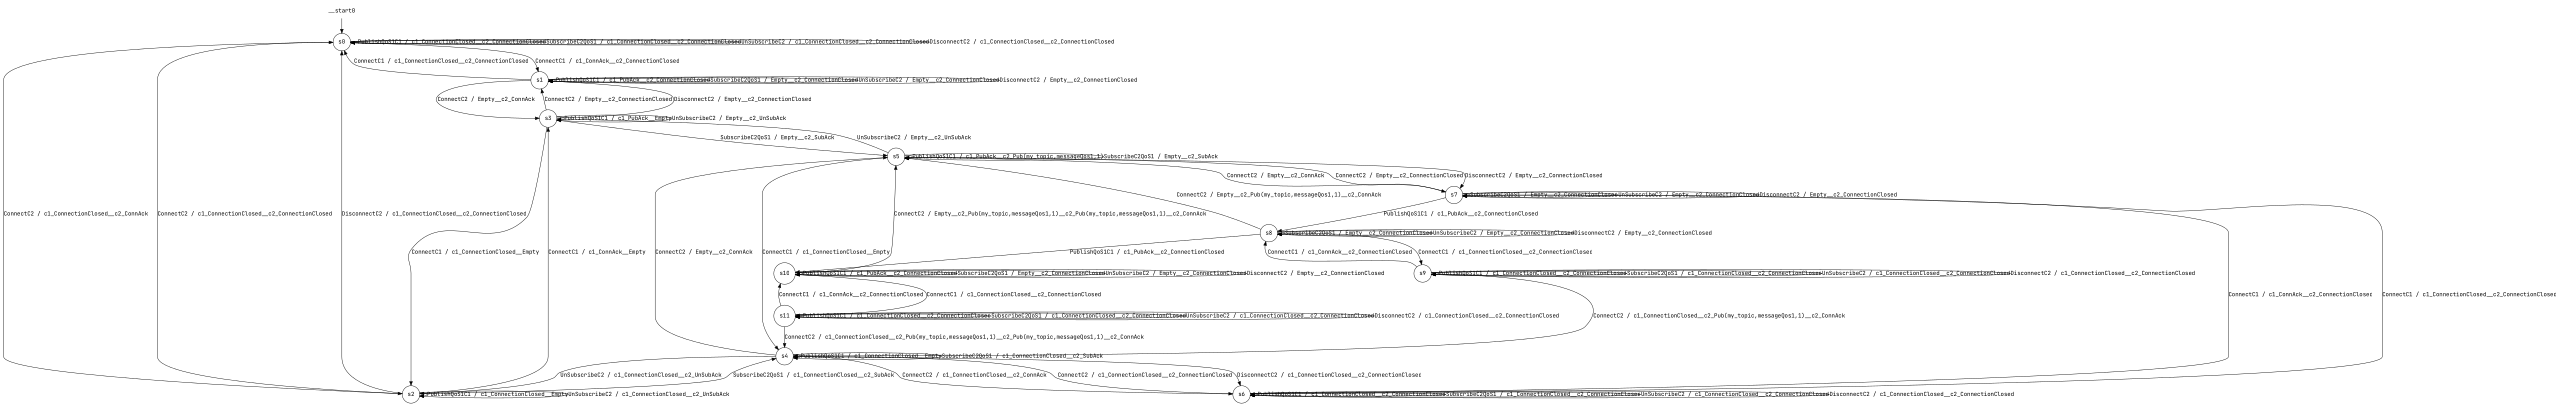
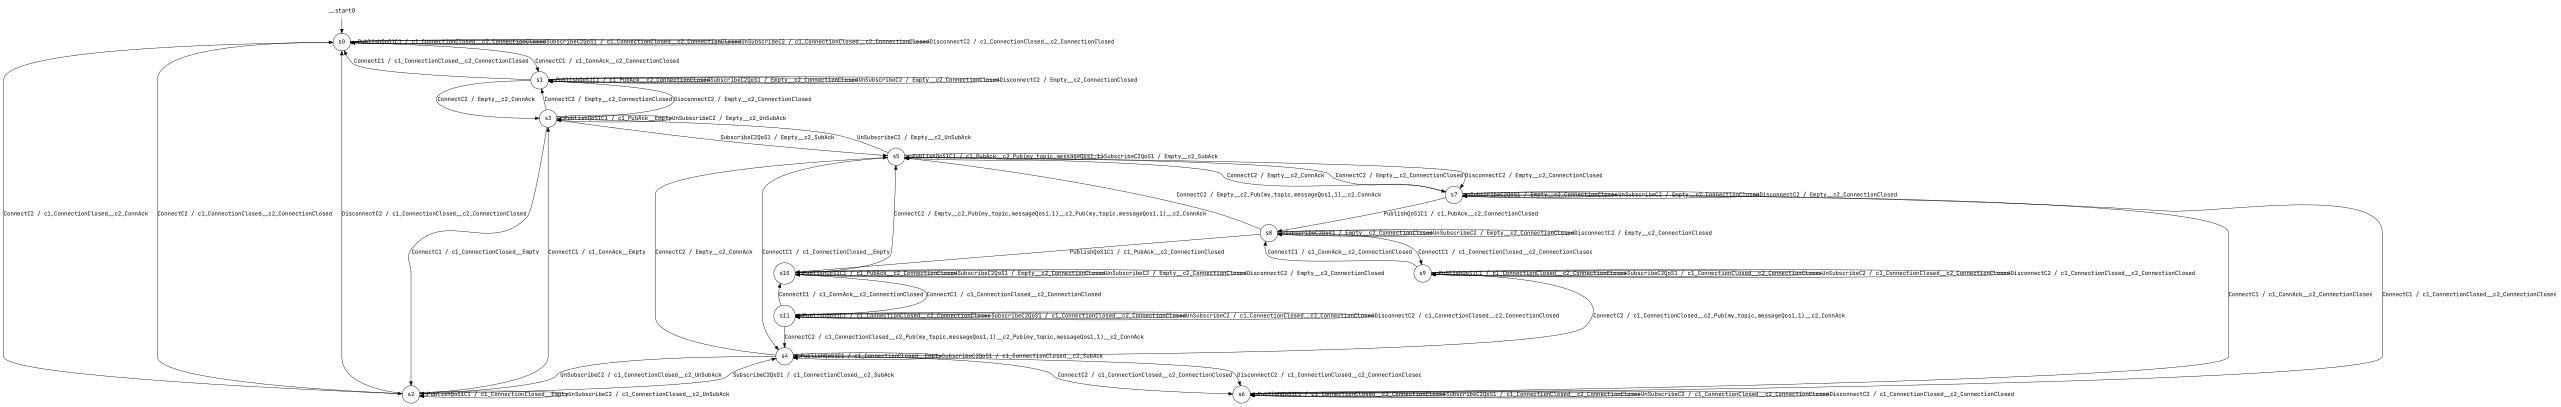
  digraph {
    fontname="JetBrains Mono"
    node [fontname="JetBrains Mono" shape=circle]
    edge [fontname="JetBrains Mono"]
    __start0 [shape=none]
    n2 [label=s0]
    n3 [label=s1]
    n4 [label=s2]
    n5 [label=s3]
    n6 [label=s4]
    n7 [label=s5]
    n8 [label=s6]
    n9 [label=s7]
    n10 [label=s8]
    n11 [label=s9]
    n12 [label=s10]
    n13 [label=s11]
    __start0 -> n2
    n2 -> n2 [label="PublishQoS1C1 / c1_ConnectionClosed__c2_ConnectionClosed"]
    n2 -> n2 [label="SubscribeC2QoS1 / c1_ConnectionClosed__c2_ConnectionClosed"]
    n2 -> n2 [label="UnSubscribeC2 / c1_ConnectionClosed__c2_ConnectionClosed"]
    n2 -> n2 [label="DisconnectC2 / c1_ConnectionClosed__c2_ConnectionClosed"]
    n2 -> n3 [label="ConnectC1 / c1_ConnAck__c2_ConnectionClosed"]
    n2 -> n4 [label="ConnectC2 / c1_ConnectionClosed__c2_ConnAck"]
    n3 -> n2 [label="ConnectC1 / c1_ConnectionClosed__c2_ConnectionClosed"]
    n3 -> n3 [label="PublishQoS1C1 / c1_PubAck__c2_ConnectionClosed"]
    n3 -> n3 [label="SubscribeC2QoS1 / Empty__c2_ConnectionClosed"]
    n3 -> n3 [label="UnSubscribeC2 / Empty__c2_ConnectionClosed"]
    n3 -> n3 [label="DisconnectC2 / Empty__c2_ConnectionClosed"]
    n3 -> n5 [label="ConnectC2 / Empty__c2_ConnAck"]
    n4 -> n2 [label="ConnectC2 / c1_ConnectionClosed__c2_ConnectionClosed"]
    n4 -> n2 [label="DisconnectC2 / c1_ConnectionClosed__c2_ConnectionClosed"]
    n4 -> n4 [label="PublishQoS1C1 / c1_ConnectionClosed__Empty"]
    n4 -> n4 [label="UnSubscribeC2 / c1_ConnectionClosed__c2_UnSubAck"]
    n4 -> n5 [label="ConnectC1 / c1_ConnAck__Empty"]
    n4 -> n6 [label="SubscribeC2QoS1 / c1_ConnectionClosed__c2_SubAck"]
    n5 -> n3 [label="ConnectC2 / Empty__c2_ConnectionClosed"]
    n5 -> n3 [label="DisconnectC2 / Empty__c2_ConnectionClosed"]
    n5 -> n4 [label="ConnectC1 / c1_ConnectionClosed__Empty"]
    n5 -> n5 [label="PublishQoS1C1 / c1_PubAck__Empty"]
    n5 -> n5 [label="UnSubscribeC2 / Empty__c2_UnSubAck"]
    n5 -> n7 [label="SubscribeC2QoS1 / Empty__c2_SubAck"]
    n6 -> n4 [label="UnSubscribeC2 / c1_ConnectionClosed__c2_UnSubAck"]
    n6 -> n6 [label="PublishQoS1C1 / c1_ConnectionClosed__Empty"]
    n6 -> n6 [label="SubscribeC2QoS1 / c1_ConnectionClosed__c2_SubAck"]
    n6 -> n7 [label="ConnectC2 / Empty__c2_ConnAck"]
    n6 -> n8 [label="ConnectC2 / c1_ConnectionClosed__c2_ConnectionClosed"]
    n6 -> n8 [label="DisconnectC2 / c1_ConnectionClosed__c2_ConnectionClosed"]
    n7 -> n5 [label="UnSubscribeC2 / Empty__c2_UnSubAck"]
    n7 -> n6 [label="ConnectC1 / c1_ConnectionClosed__Empty"]
    n7 -> n7 [label="PublishQoS1C1 / c1_PubAck__c2_Pub(my_topic,messageQos1,1)"]
    n7 -> n7 [label="SubscribeC2QoS1 / Empty__c2_SubAck"]
    n7 -> n9 [label="ConnectC2 / Empty__c2_ConnectionClosed"]
    n7 -> n9 [label="DisconnectC2 / Empty__c2_ConnectionClosed"]
-   n8 -> n6 [label="ConnectC2 / c1_ConnectionClosed__c2_ConnAck"]
    n8 -> n8 [label="PublishQoS1C1 / c1_ConnectionClosed__c2_ConnectionClosed"]
    n8 -> n8 [label="SubscribeC2QoS1 / c1_ConnectionClosed__c2_ConnectionClosed"]
    n8 -> n8 [label="UnSubscribeC2 / c1_ConnectionClosed__c2_ConnectionClosed"]
    n8 -> n8 [label="DisconnectC2 / c1_ConnectionClosed__c2_ConnectionClosed"]
    n8 -> n9 [label="ConnectC1 / c1_ConnAck__c2_ConnectionClosed"]
    n9 -> n7 [label="ConnectC2 / Empty__c2_ConnAck"]
    n9 -> n8 [label="ConnectC1 / c1_ConnectionClosed__c2_ConnectionClosed"]
    n9 -> n9 [label="SubscribeC2QoS1 / Empty__c2_ConnectionClosed"]
    n9 -> n9 [label="UnSubscribeC2 / Empty__c2_ConnectionClosed"]
    n9 -> n9 [label="DisconnectC2 / Empty__c2_ConnectionClosed"]
    n9 -> n10 [label="PublishQoS1C1 / c1_PubAck__c2_ConnectionClosed"]
    n10 -> n7 [label="ConnectC2 / Empty__c2_Pub(my_topic,messageQos1,1)__c2_ConnAck"]
    n10 -> n10 [label="SubscribeC2QoS1 / Empty__c2_ConnectionClosed"]
    n10 -> n10 [label="UnSubscribeC2 / Empty__c2_ConnectionClosed"]
    n10 -> n10 [label="DisconnectC2 / Empty__c2_ConnectionClosed"]
    n10 -> n11 [label="ConnectC1 / c1_ConnectionClosed__c2_ConnectionClosed"]
    n10 -> n12 [label="PublishQoS1C1 / c1_PubAck__c2_ConnectionClosed"]
    n11 -> n6 [label="ConnectC2 / c1_ConnectionClosed__c2_Pub(my_topic,messageQos1,1)__c2_ConnAck"]
    n11 -> n10 [label="ConnectC1 / c1_ConnAck__c2_ConnectionClosed"]
    n11 -> n11 [label="PublishQoS1C1 / c1_ConnectionClosed__c2_ConnectionClosed"]
    n11 -> n11 [label="SubscribeC2QoS1 / c1_ConnectionClosed__c2_ConnectionClosed"]
    n11 -> n11 [label="UnSubscribeC2 / c1_ConnectionClosed__c2_ConnectionClosed"]
    n11 -> n11 [label="DisconnectC2 / c1_ConnectionClosed__c2_ConnectionClosed"]
    n12 -> n7 [label="ConnectC2 / Empty__c2_Pub(my_topic,messageQos1,1)__c2_Pub(my_topic,messageQos1,1)__c2_ConnAck"]
    n12 -> n12 [label="PublishQoS1C1 / c1_PubAck__c2_ConnectionClosed"]
    n12 -> n12 [label="SubscribeC2QoS1 / Empty__c2_ConnectionClosed"]
    n12 -> n12 [label="UnSubscribeC2 / Empty__c2_ConnectionClosed"]
    n12 -> n12 [label="DisconnectC2 / Empty__c2_ConnectionClosed"]
    n12 -> n13 [label="ConnectC1 / c1_ConnectionClosed__c2_ConnectionClosed"]
    n13 -> n6 [label="ConnectC2 / c1_ConnectionClosed__c2_Pub(my_topic,messageQos1,1)__c2_Pub(my_topic,messageQos1,1)__c2_ConnAck"]
    n13 -> n12 [label="ConnectC1 / c1_ConnAck__c2_ConnectionClosed"]
    n13 -> n13 [label="PublishQoS1C1 / c1_ConnectionClosed__c2_ConnectionClosed"]
    n13 -> n13 [label="SubscribeC2QoS1 / c1_ConnectionClosed__c2_ConnectionClosed"]
    n13 -> n13 [label="UnSubscribeC2 / c1_ConnectionClosed__c2_ConnectionClosed"]
    n13 -> n13 [label="DisconnectC2 / c1_ConnectionClosed__c2_ConnectionClosed"]
  }
